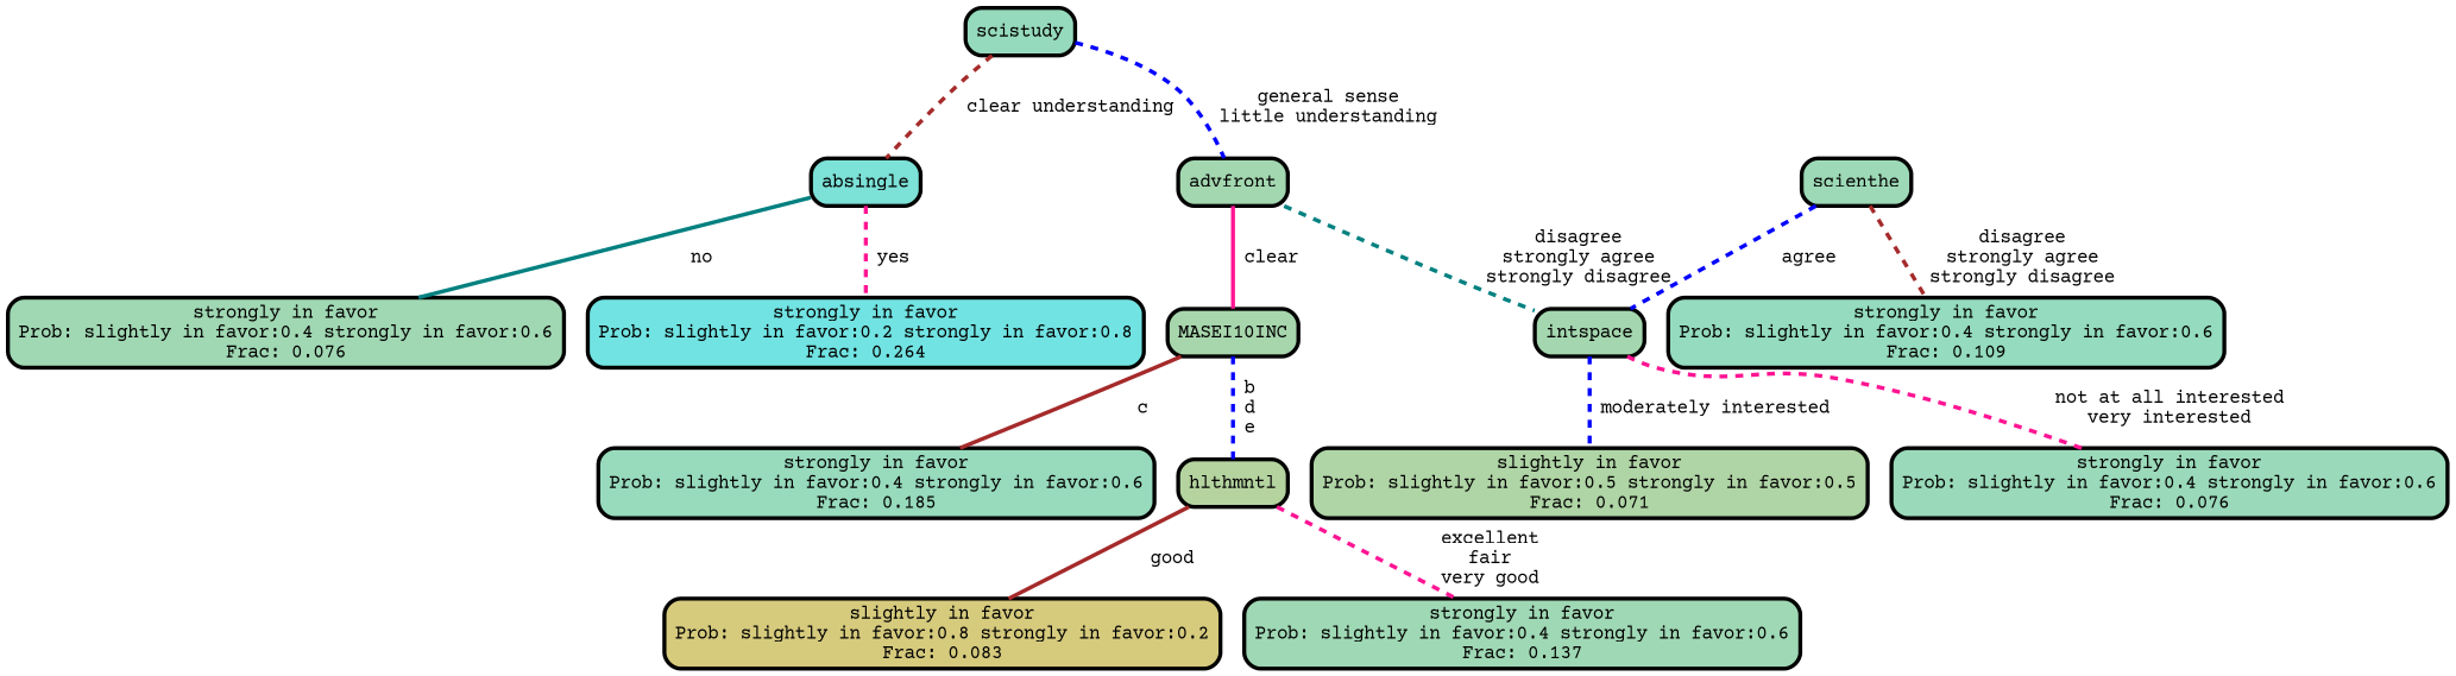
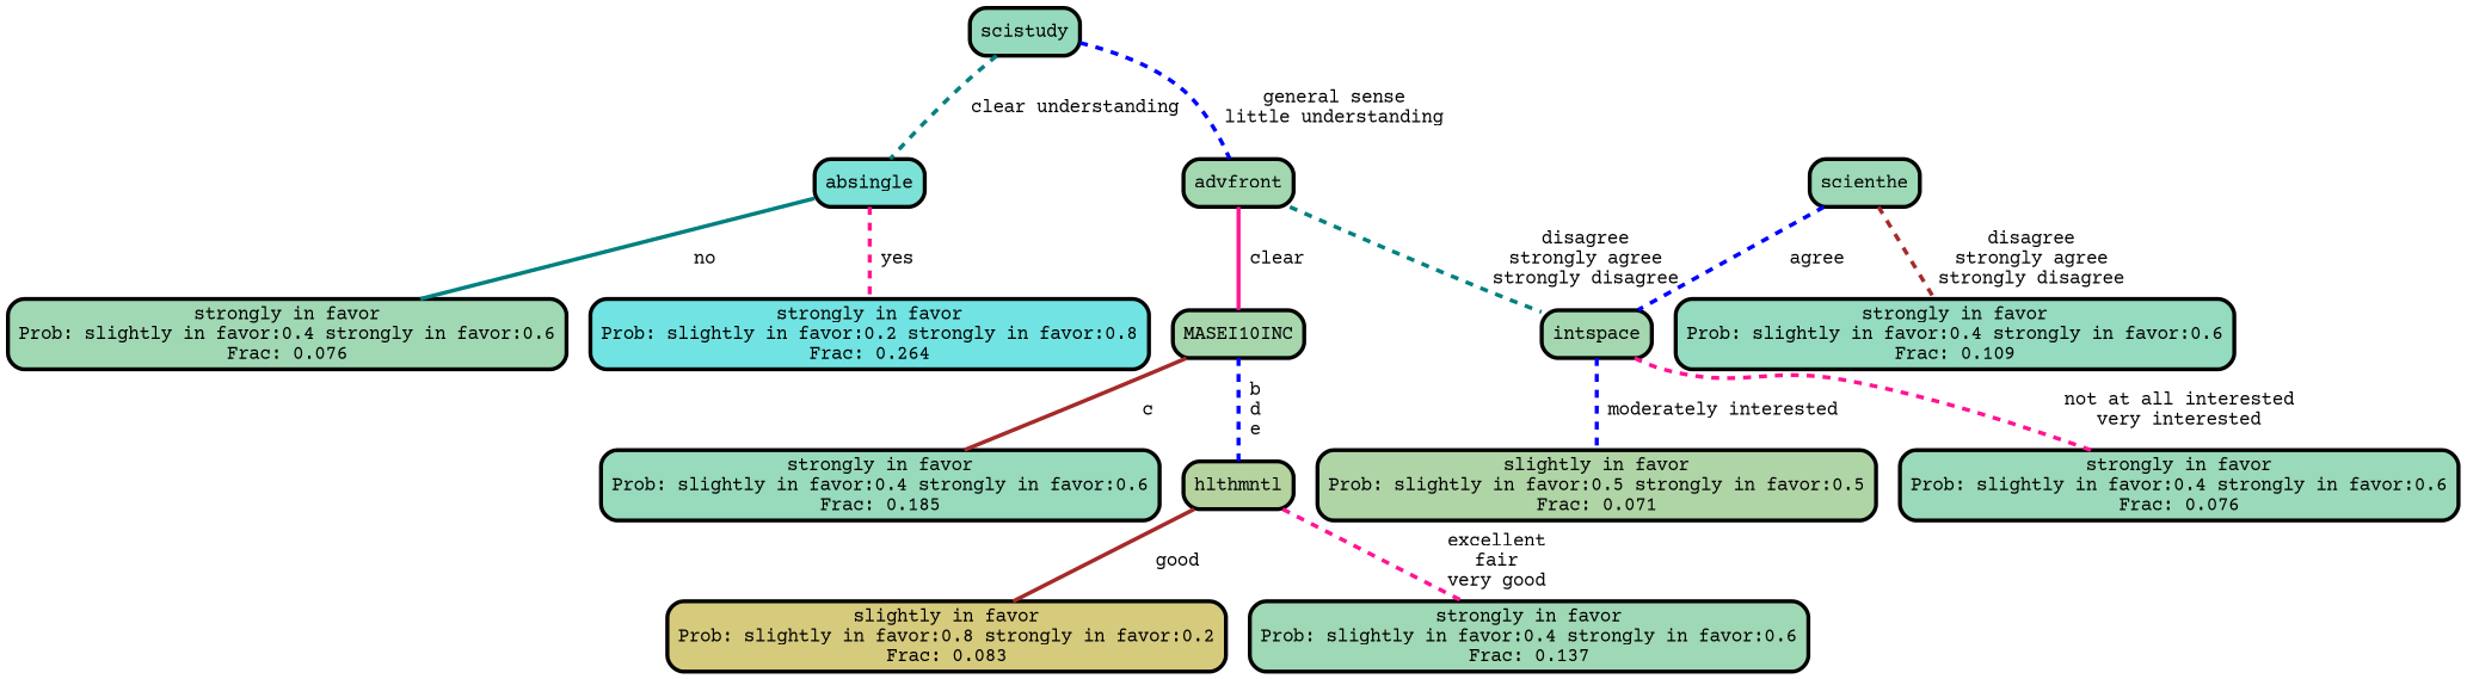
  graph {
    fontname="Courier Prime"
    ranksep="0 equally"
    splines=straight
    node [color=black fontcolor=black fontname="Courier Prime" penwidth=3 shape=box style="filled, rounded"]
    edge [color=deeppink fontname="Courier Prime" penwidth=3 style=dashed]
    n1 [fillcolor="#a0d8b3" label="strongly in favor\nProb: slightly in favor:0.4 strongly in favor:0.6\nFrac: 0.076"]
    n2 [fillcolor="#7ce1d7" label=absingle]
    n3 [fillcolor="#71e3e2" label="strongly in favor\nProb: slightly in favor:0.2 strongly in favor:0.8\nFrac: 0.264"]
    n4 [fillcolor="#96dabd" label=scistudy]
    n5 [fillcolor="#a3d7b0" label=advfront]
    n6 [fillcolor="#a7d6ac" label=MASEI10INC]
    n7 [fillcolor="#a4d7af" label=intspace]
    n8 [fillcolor="#97dabc" label="strongly in favor\nProb: slightly in favor:0.4 strongly in favor:0.6\nFrac: 0.185"]
    n9 [fillcolor="#b4d39f" label=hlthmntl]
    n10 [fillcolor="#d6ca7d" label="slightly in favor\nProb: slightly in favor:0.8 strongly in favor:0.2\nFrac: 0.083"]
    n11 [fillcolor="#9fd8b4" label="strongly in favor\nProb: slightly in favor:0.4 strongly in favor:0.6\nFrac: 0.137"]
    n12 [fillcolor="#9dd9b6" label=scienthe]
    n13 [fillcolor="#94dbbf" label="strongly in favor\nProb: slightly in favor:0.4 strongly in favor:0.6\nFrac: 0.109"]
    n14 [fillcolor="#afd4a5" label="slightly in favor\nProb: slightly in favor:0.5 strongly in favor:0.5\nFrac: 0.071"]
    n15 [fillcolor="#9ad9b9" label="strongly in favor\nProb: slightly in favor:0.4 strongly in favor:0.6\nFrac: 0.076"]
    subgraph sub_1 {
      rank=same
    }
    n2 -- n1 [color=teal label=" no" style=solid]
    n2 -- n3 [label=" yes"]
-   n4 -- n2 [color=brown label=" clear understanding"]
+   n4 -- n2 [color=teal label=" clear understanding"]
    n4 -- n5 [color=blue label=" general sense\n little understanding"]
    n5 -- n6 [label=" clear" style=solid]
    n5 -- n7 [color=teal label=" disagree\n strongly agree\n strongly disagree"]
    n6 -- n8 [color=brown label=" c" style=solid]
    n6 -- n9 [color=blue label=" b\n d\n e"]
    n7 -- n14 [color=blue label=" moderately interested"]
    n7 -- n15 [label=" not at all interested\n very interested"]
    n9 -- n10 [color=brown label=" good" style=solid]
    n9 -- n11 [label=" excellent\n fair\n very good"]
    n12 -- n7 [color=blue label=" agree"]
    n12 -- n13 [color=brown label=" disagree\n strongly agree\n strongly disagree"]
  }
